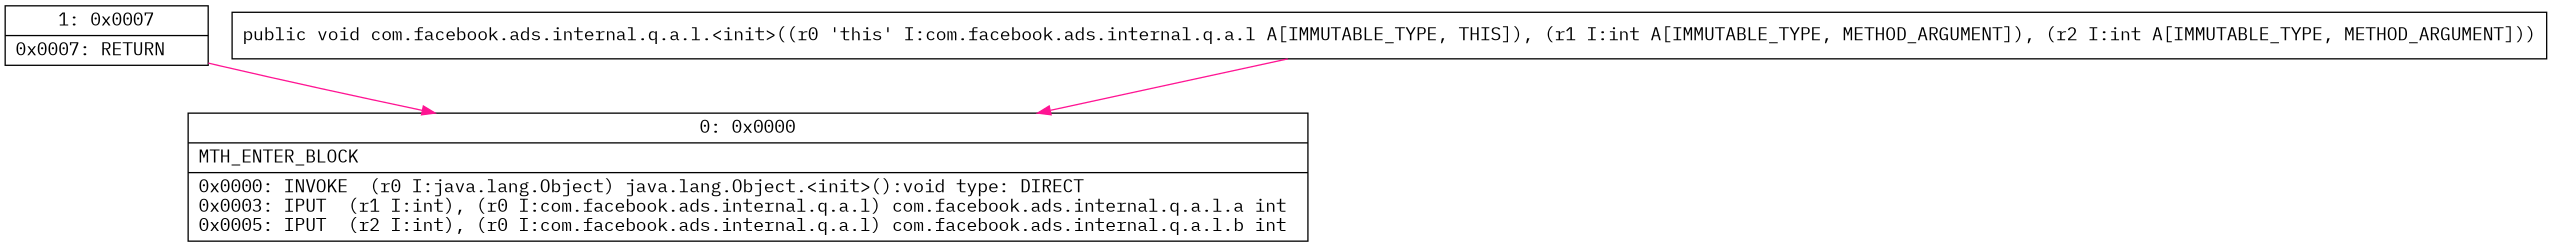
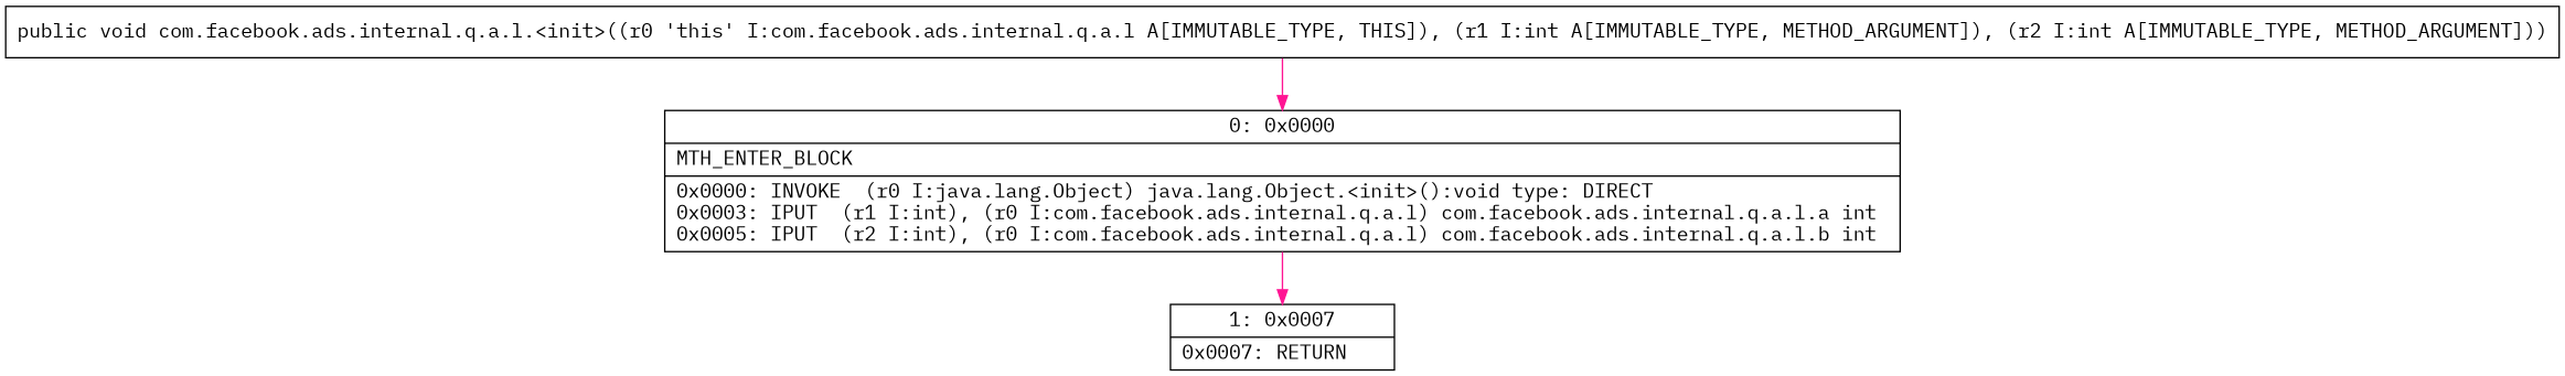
  digraph {
    fontname="IBM Plex Mono"
    node [shape=record fontname="IBM Plex Mono"]
    edge [color=deeppink fontname="IBM Plex Mono"]
    n1 [label="{0\:\ 0x0000|MTH_ENTER_BLOCK\l|0x0000: INVOKE  (r0 I:java.lang.Object) java.lang.Object.\<init\>():void type: DIRECT \l0x0003: IPUT  (r1 I:int), (r0 I:com.facebook.ads.internal.q.a.l) com.facebook.ads.internal.q.a.l.a int \l0x0005: IPUT  (r2 I:int), (r0 I:com.facebook.ads.internal.q.a.l) com.facebook.ads.internal.q.a.l.b int \l}"]
    n2 [label="{1\:\ 0x0007|0x0007: RETURN   \l}"]
    n3 [label="{public void com.facebook.ads.internal.q.a.l.\<init\>((r0 'this' I:com.facebook.ads.internal.q.a.l A[IMMUTABLE_TYPE, THIS]), (r1 I:int A[IMMUTABLE_TYPE, METHOD_ARGUMENT]), (r2 I:int A[IMMUTABLE_TYPE, METHOD_ARGUMENT])) }"]
-   n2 -> n1
+   n1 -> n2
    n3 -> n1
  }
